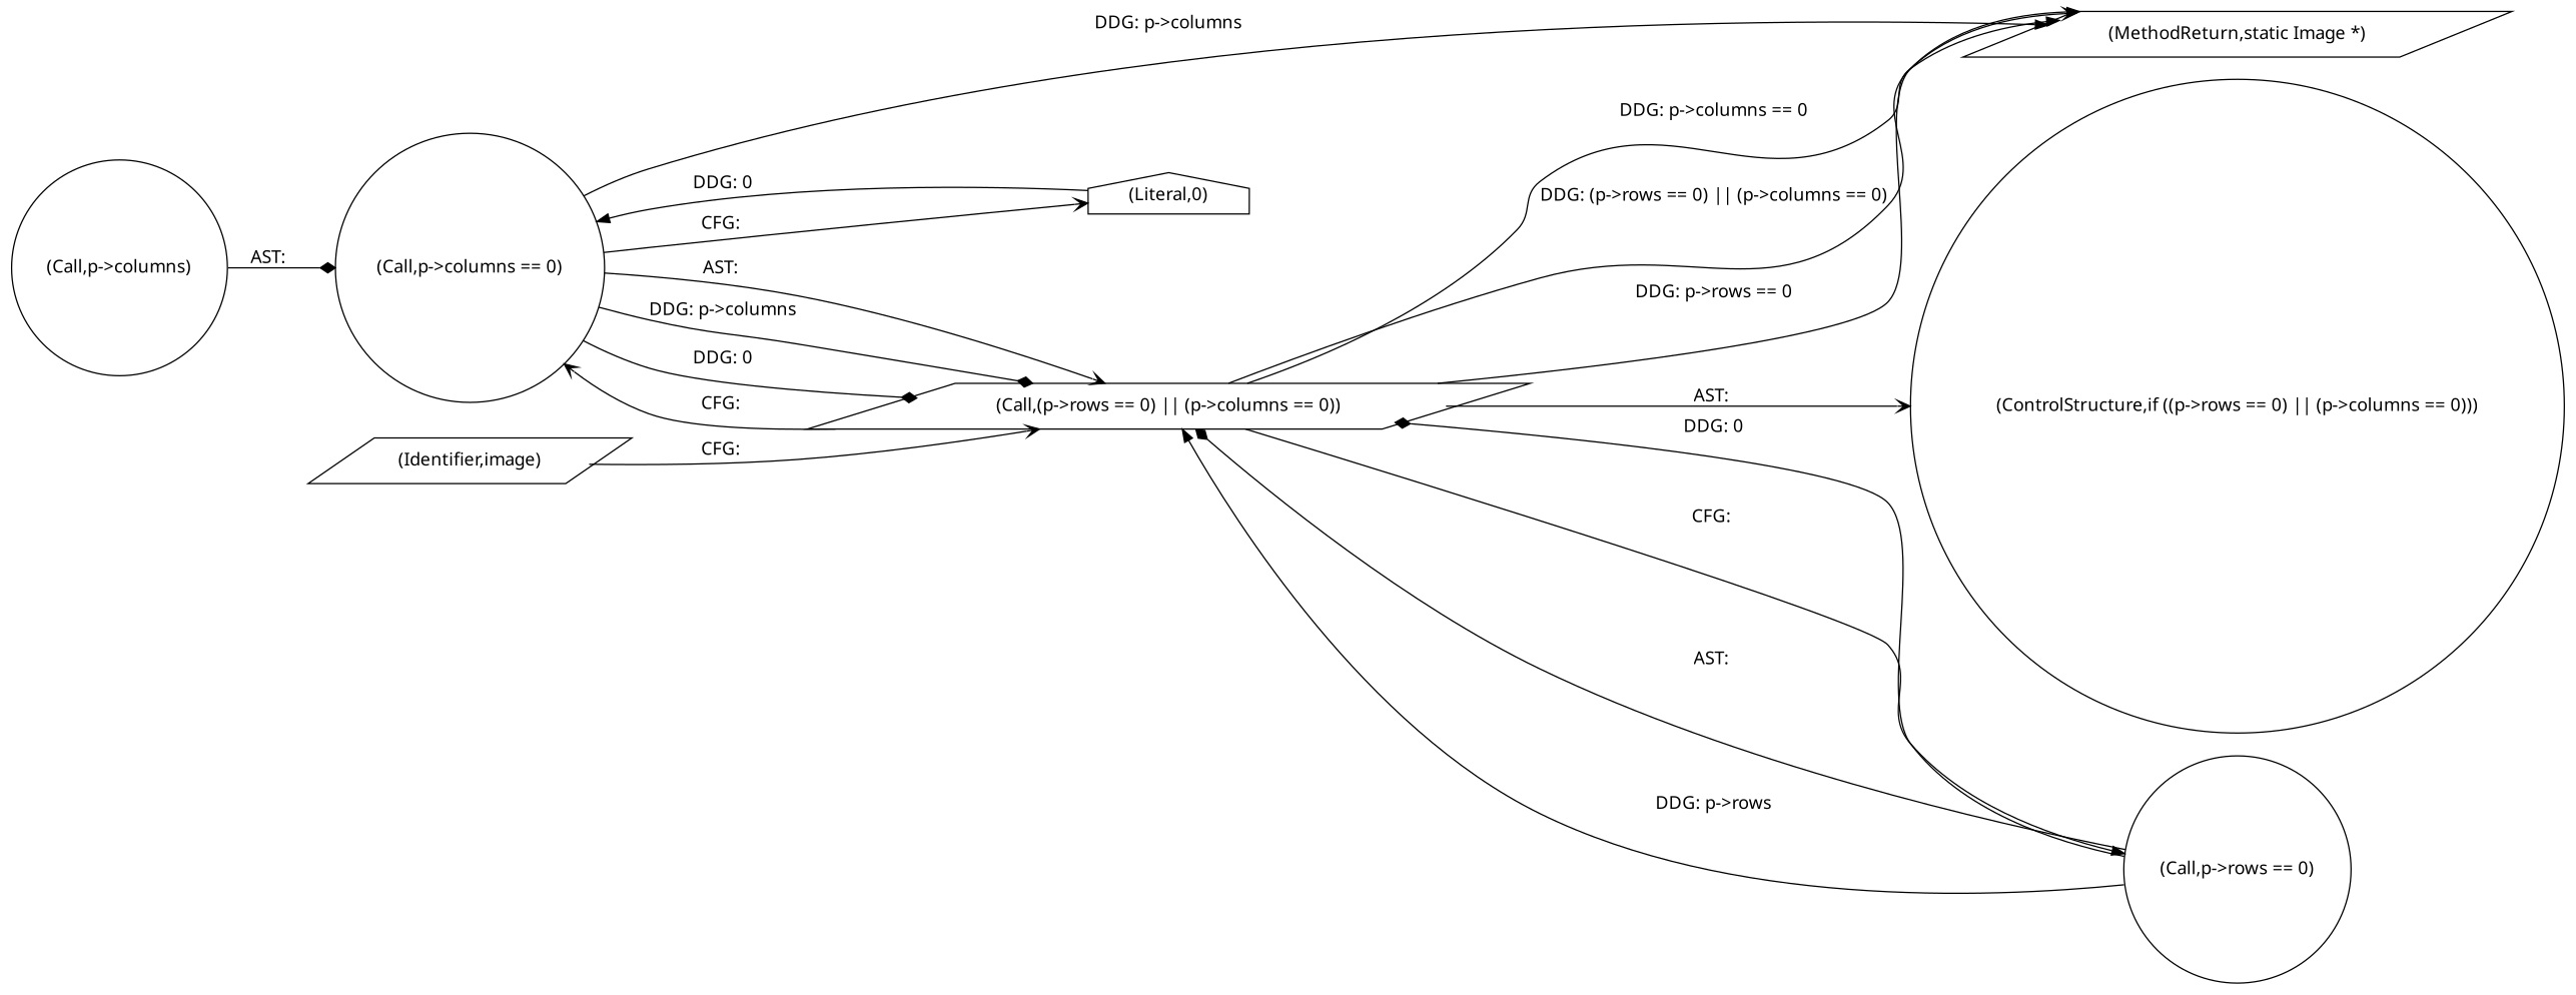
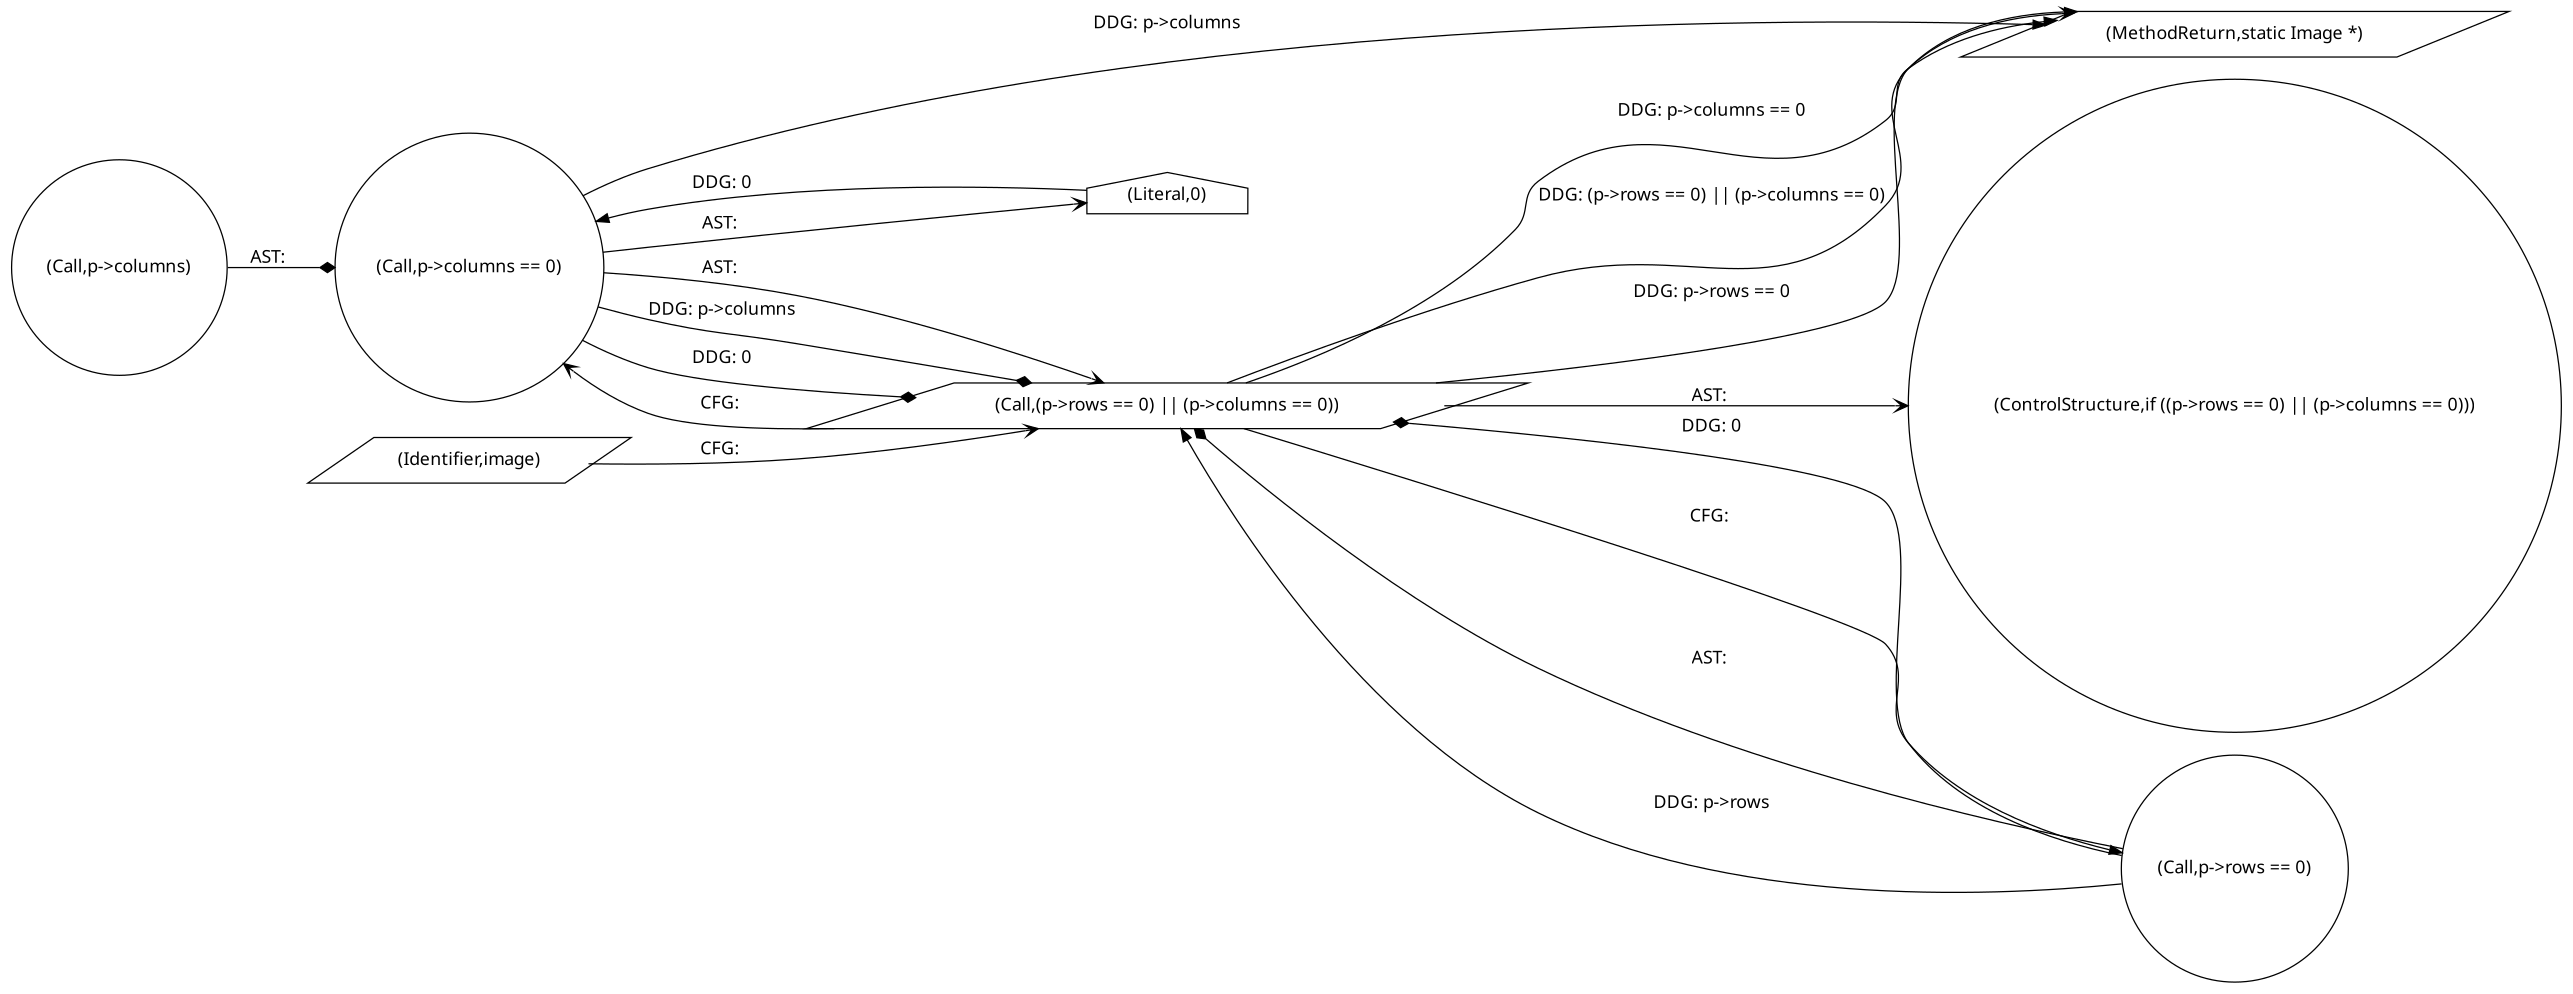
  digraph {
    fontname="Noto Sans"
    rankdir=LR
    node [fontname="Noto Sans" shape=circle]
    edge [arrowhead=vee fontname="Noto Sans"]
    n1 [label="(Call,p->columns == 0)"]
    n2 [label="(Call,(p->rows == 0) || (p->columns == 0))" shape=parallelogram]
    n3 [label="(MethodReturn,static Image *)" shape=parallelogram]
    n4 [label="(Literal,0)" shape=house]
    n5 [label="(ControlStructure,if ((p->rows == 0) || (p->columns == 0)))"]
    n6 [label="(Call,p->rows == 0)"]
    n7 [label="(Call,p->columns)"]
    n8 [label="(Identifier,image)" shape=parallelogram]
    n1 -> n2 [label="AST: "]
    n1 -> n2 [arrowhead=diamond label="DDG: p->columns"]
    n1 -> n2 [arrowhead=diamond label="DDG: 0"]
    n1 -> n3 [arrowhead=normal label="DDG: p->columns"]
-   n1 -> n4 [label="CFG: "]
+   n1 -> n4 [label="AST: "]
    n2 -> n1 [label="CFG: "]
    n2 -> n3 [arrowhead=normal label="DDG: p->columns == 0"]
    n2 -> n3 [label="DDG: (p->rows == 0) || (p->columns == 0)"]
    n2 -> n3 [arrowhead=normal label="DDG: p->rows == 0"]
    n2 -> n5 [label="AST: "]
    n2 -> n6 [arrowhead=normal label="CFG: "]
    n4 -> n1 [arrowhead=normal label="DDG: 0"]
    n6 -> n2 [arrowhead=diamond label="AST: "]
    n6 -> n2 [arrowhead=normal label="DDG: p->rows"]
    n6 -> n2 [arrowhead=diamond label="DDG: 0"]
    n7 -> n1 [arrowhead=diamond label="AST: "]
    n8 -> n2 [label="CFG: "]
  }
